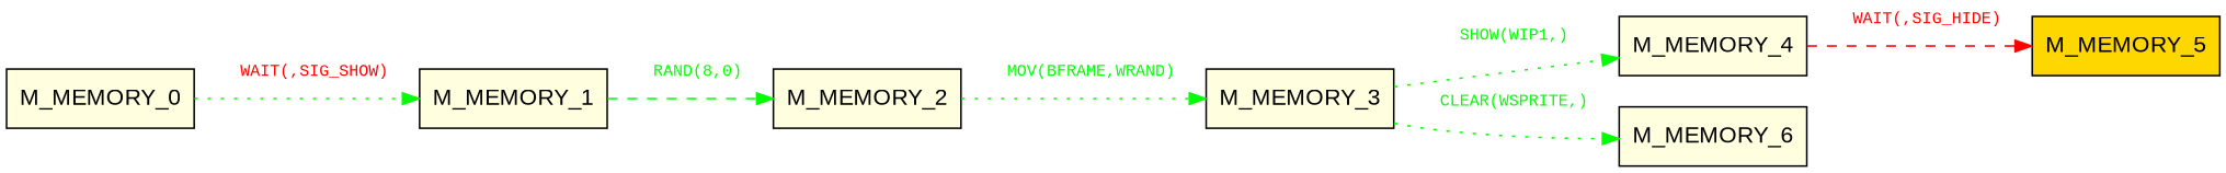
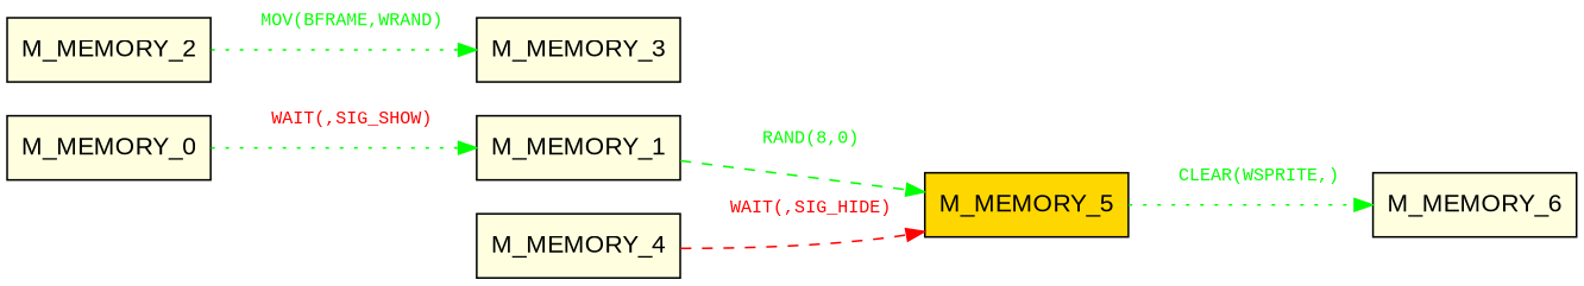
  digraph {
    fontname="Liberation Sans"
    rankdir=LR
    node [fillcolor=lightyellow fontname="Liberation Sans" shape=record style=filled]
    edge [color=green fontcolor=green fontname="Liberation Sans" style=dotted]
    M_MEMORY_0
    M_MEMORY_1
    M_MEMORY_2
    M_MEMORY_3
    M_MEMORY_4
    M_MEMORY_5 [fillcolor=gold]
    M_MEMORY_6
    M_MEMORY_0 -> M_MEMORY_1 [fontcolor=red label=< <font face="Courier New" point-size="10"> WAIT(,SIG_SHOW)<br/> </font>>]
-   M_MEMORY_1 -> M_MEMORY_2 [label=< <font face="Courier New" point-size="10"> RAND(8,0)<br/> </font>> style=dashed]
+   M_MEMORY_1 -> M_MEMORY_5 [label=< <font face="Courier New" point-size="10"> RAND(8,0)<br/> </font>> style=dashed]
    M_MEMORY_2 -> M_MEMORY_3 [label=< <font face="Courier New" point-size="10"> MOV(BFRAME,WRAND)<br/> </font>>]
-   M_MEMORY_3 -> M_MEMORY_4 [label=< <font face="Courier New" point-size="10"> SHOW(WIP1,)<br/> </font>>]
    M_MEMORY_4 -> M_MEMORY_5 [color=red fontcolor=red label=< <font face="Courier New" point-size="10"> WAIT(,SIG_HIDE)<br/> </font>> style=dashed]
-   M_MEMORY_3 -> M_MEMORY_6 [label=< <font face="Courier New" point-size="10"> CLEAR(WSPRITE,)<br/> </font>>]
+   M_MEMORY_5 -> M_MEMORY_6 [label=< <font face="Courier New" point-size="10"> CLEAR(WSPRITE,)<br/> </font>>]
  }
